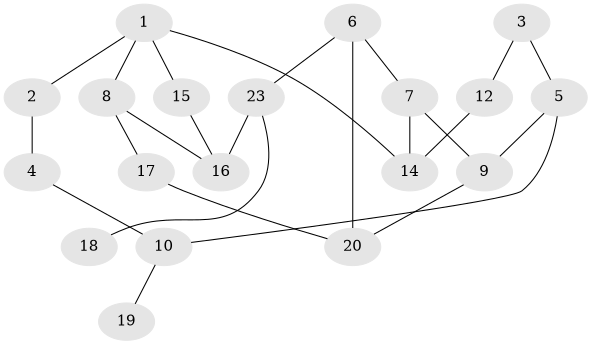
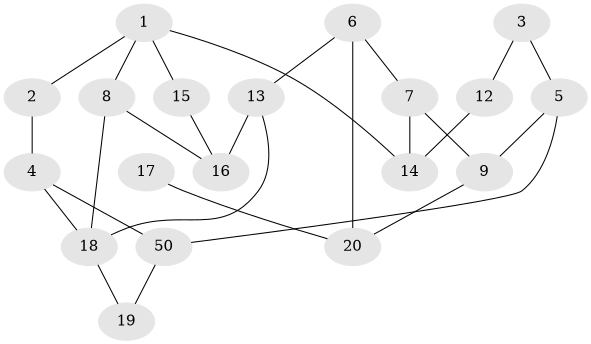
  graph {
    fontname="DejaVu Serif"
    node [color=gray90 fontname="DejaVu Serif" style=filled]
    edge [fontname="DejaVu Serif"]
    1
    2
    14
    15
    8
    4
    16
-   10
+   10 [label=50]
    18
    17
    3
    5
    12
    9
    19
    20
    6
    7
-   13 [label=23]
+   13
    1 -- 2
    1 -- 14
    1 -- 15
    1 -- 8
    2 -- 4
    15 -- 16
    8 -- 16
-   8 -- 17
+   8 -- 18
    4 -- 10
+   4 -- 18
    10 -- 19
+   18 -- 19
    17 -- 20
    3 -- 5
    3 -- 12
    5 -- 10
    5 -- 9
    12 -- 14
    9 -- 20
    6 -- 20
    6 -- 7
    6 -- 13
    7 -- 14
    7 -- 9
    13 -- 16
    13 -- 18
  }
